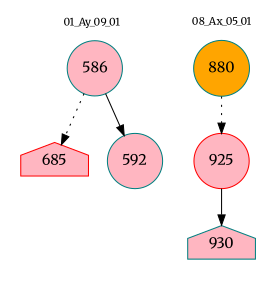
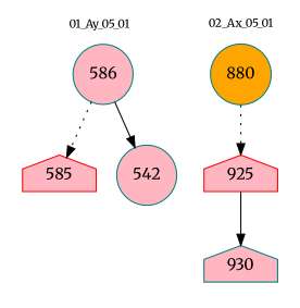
  digraph {
    fontname=Merriweather
    node [color=teal fillcolor=lightpink fontname=Merriweather shape=circle style=filled]
    edge [color=black fontname=Merriweather style=dotted]
    n1 [label=586]
-   n2 [color=red label=685 shape=house]
-   n3 [label=592]
-   n4 [color=red label=925]
+   n2 [color=red label=585 shape=house]
+   n3 [label=542]
+   n4 [color=red label=925 shape=house]
    n5 [fillcolor=orange label=880]
    n6 [label=930 shape=house]
    subgraph cluster_1 {
      color=white
      fontsize=10
-     label="01_Ay_09_01"
+     label="01_Ay_05_01"
      n1
      n2
      n3
    }
    subgraph cluster_2 {
      color=white
      fontsize=10
-     label="08_Ax_05_01"
+     label="02_Ax_05_01"
      n4
      n5
      n6
    }
    n1 -> n2
    n1 -> n3 [style=solid]
    n4 -> n6 [style=solid]
    n5 -> n4
  }
